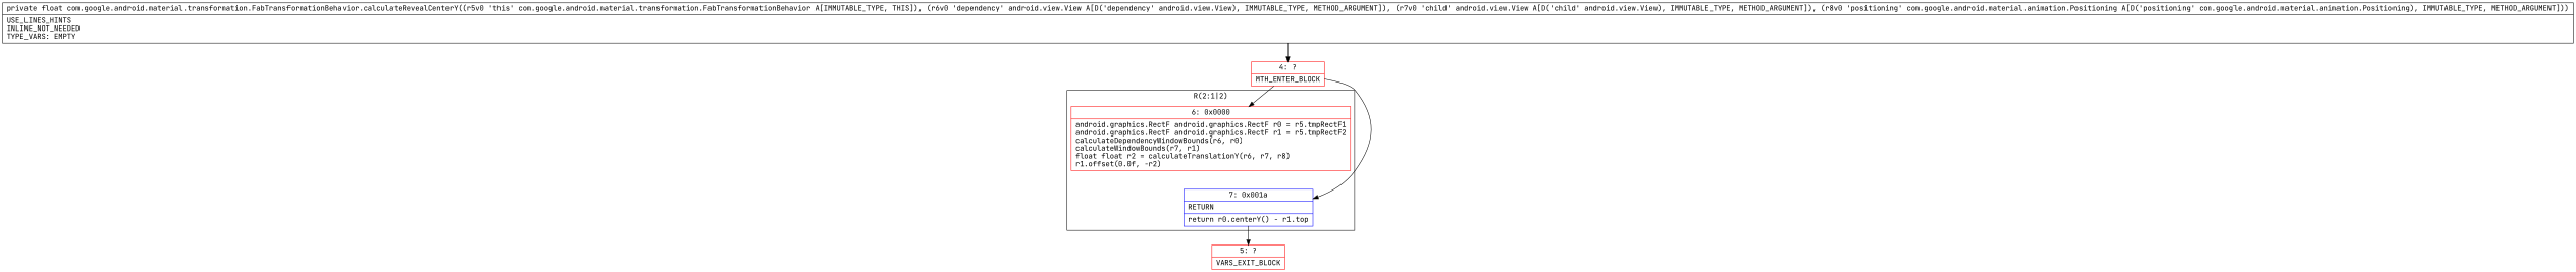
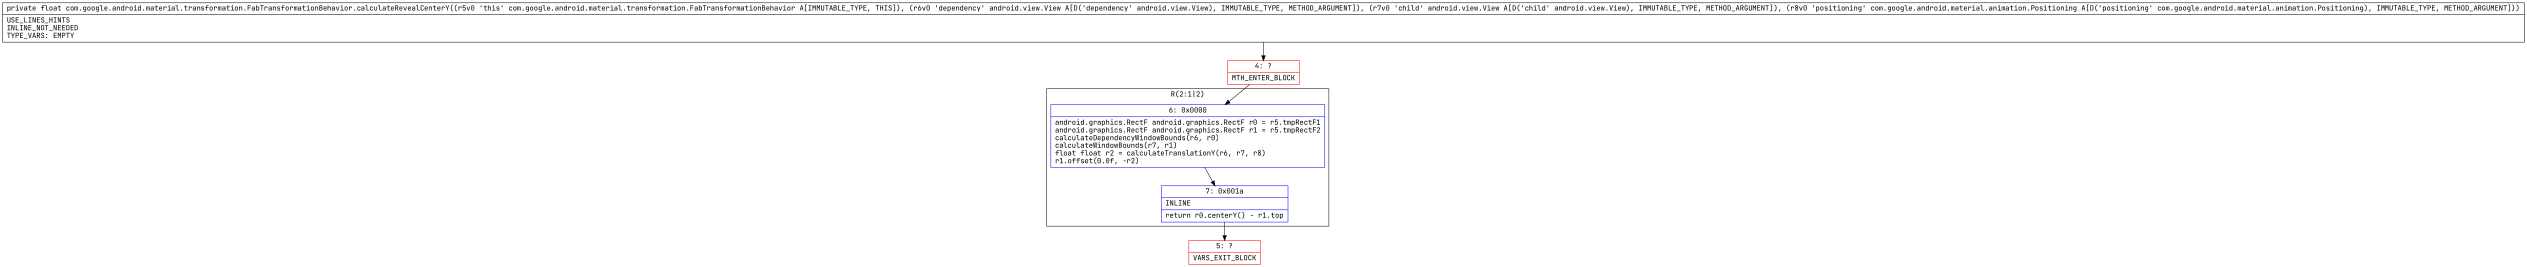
  digraph {
    fontname="JetBrains Mono"
    node [color=blue fontname="JetBrains Mono" shape=record]
    edge [fontname="JetBrains Mono"]
-   n1 [color=red label="{6\:\ 0x0000|android.graphics.RectF android.graphics.RectF r0 = r5.tmpRectF1\landroid.graphics.RectF android.graphics.RectF r1 = r5.tmpRectF2\lcalculateDependencyWindowBounds(r6, r0)\lcalculateWindowBounds(r7, r1)\lfloat float r2 = calculateTranslationY(r6, r7, r8)\lr1.offset(0.0f, \-r2)\l}"]
-   n2 [label="{7\:\ 0x001a|RETURN\l|return r0.centerY() \- r1.top\l}"]
+   n1 [label="{6\:\ 0x0000|android.graphics.RectF android.graphics.RectF r0 = r5.tmpRectF1\landroid.graphics.RectF android.graphics.RectF r1 = r5.tmpRectF2\lcalculateDependencyWindowBounds(r6, r0)\lcalculateWindowBounds(r7, r1)\lfloat float r2 = calculateTranslationY(r6, r7, r8)\lr1.offset(0.0f, \-r2)\l}"]
+   n2 [label="{7\:\ 0x001a|INLINE\l|return r0.centerY() \- r1.top\l}"]
    n3 [color=red label="{5\:\ ?|VARS_EXIT_BLOCK\l}"]
    n4 [color=red label="{4\:\ ?|MTH_ENTER_BLOCK\l}"]
    n5 [label="{private float com.google.android.material.transformation.FabTransformationBehavior.calculateRevealCenterY((r5v0 'this' com.google.android.material.transformation.FabTransformationBehavior A[IMMUTABLE_TYPE, THIS]), (r6v0 'dependency' android.view.View A[D('dependency' android.view.View), IMMUTABLE_TYPE, METHOD_ARGUMENT]), (r7v0 'child' android.view.View A[D('child' android.view.View), IMMUTABLE_TYPE, METHOD_ARGUMENT]), (r8v0 'positioning' com.google.android.material.animation.Positioning A[D('positioning' com.google.android.material.animation.Positioning), IMMUTABLE_TYPE, METHOD_ARGUMENT]))  | USE_LINES_HINTS\lINLINE_NOT_NEEDED\lTYPE_VARS: EMPTY\l}" color=""]
    subgraph cluster_1 {
      label="R(2:1|2)"
      n1
      n2
    }
-   n4 -> n2
+   n1 -> n2
    n2 -> n3
    n4 -> n1
    n5 -> n4
  }
